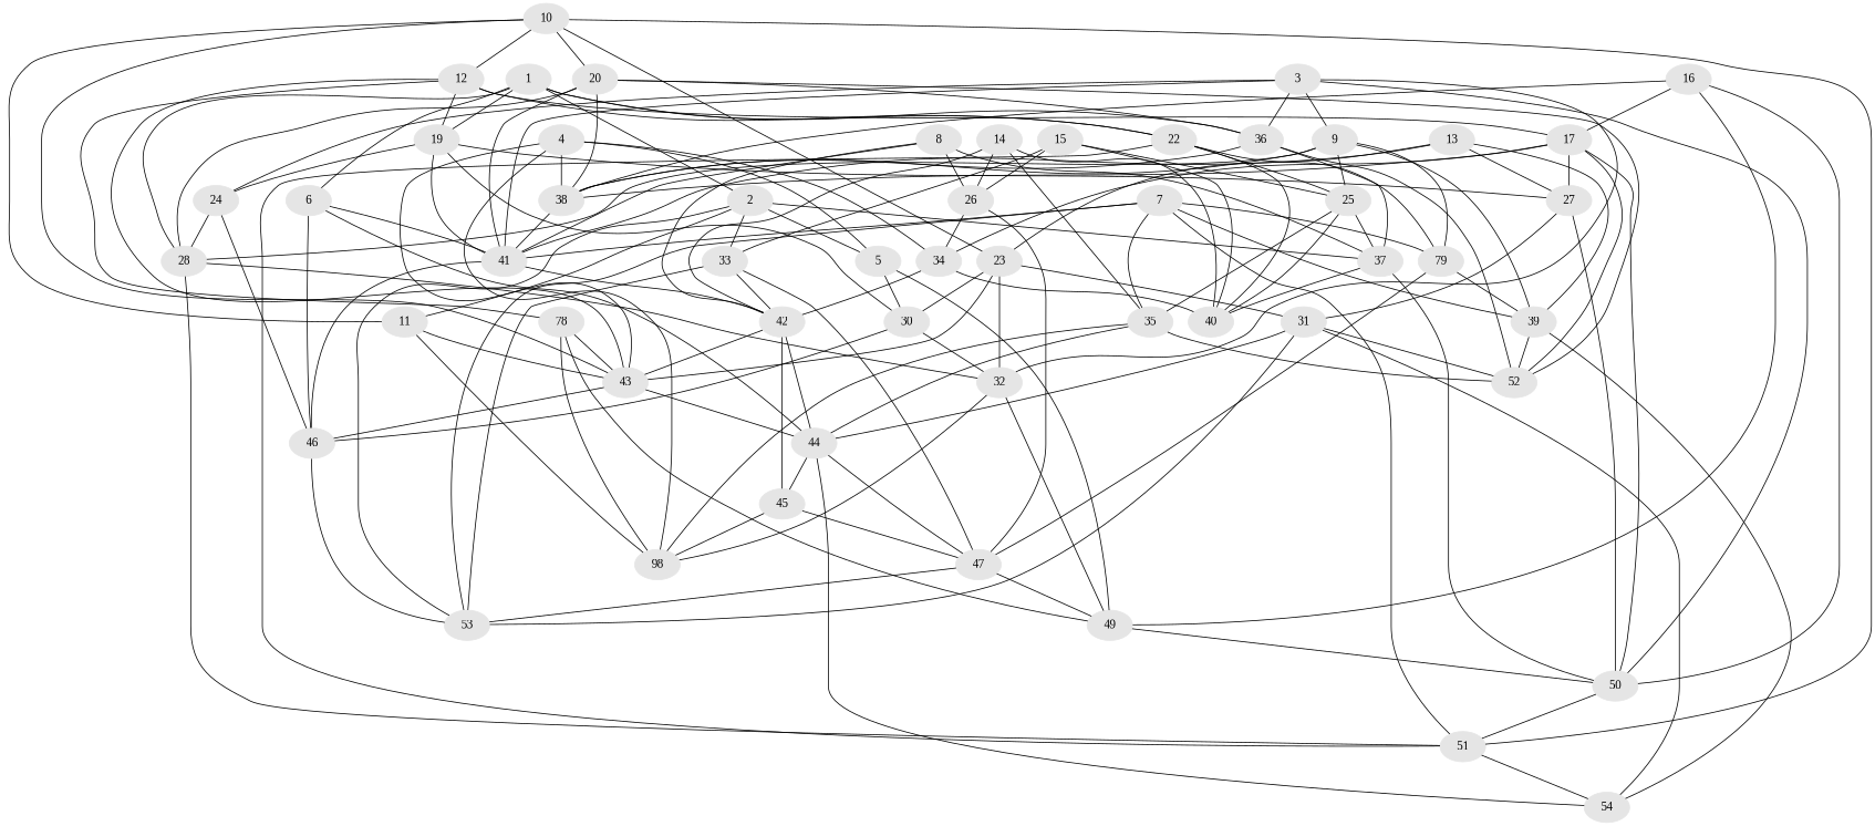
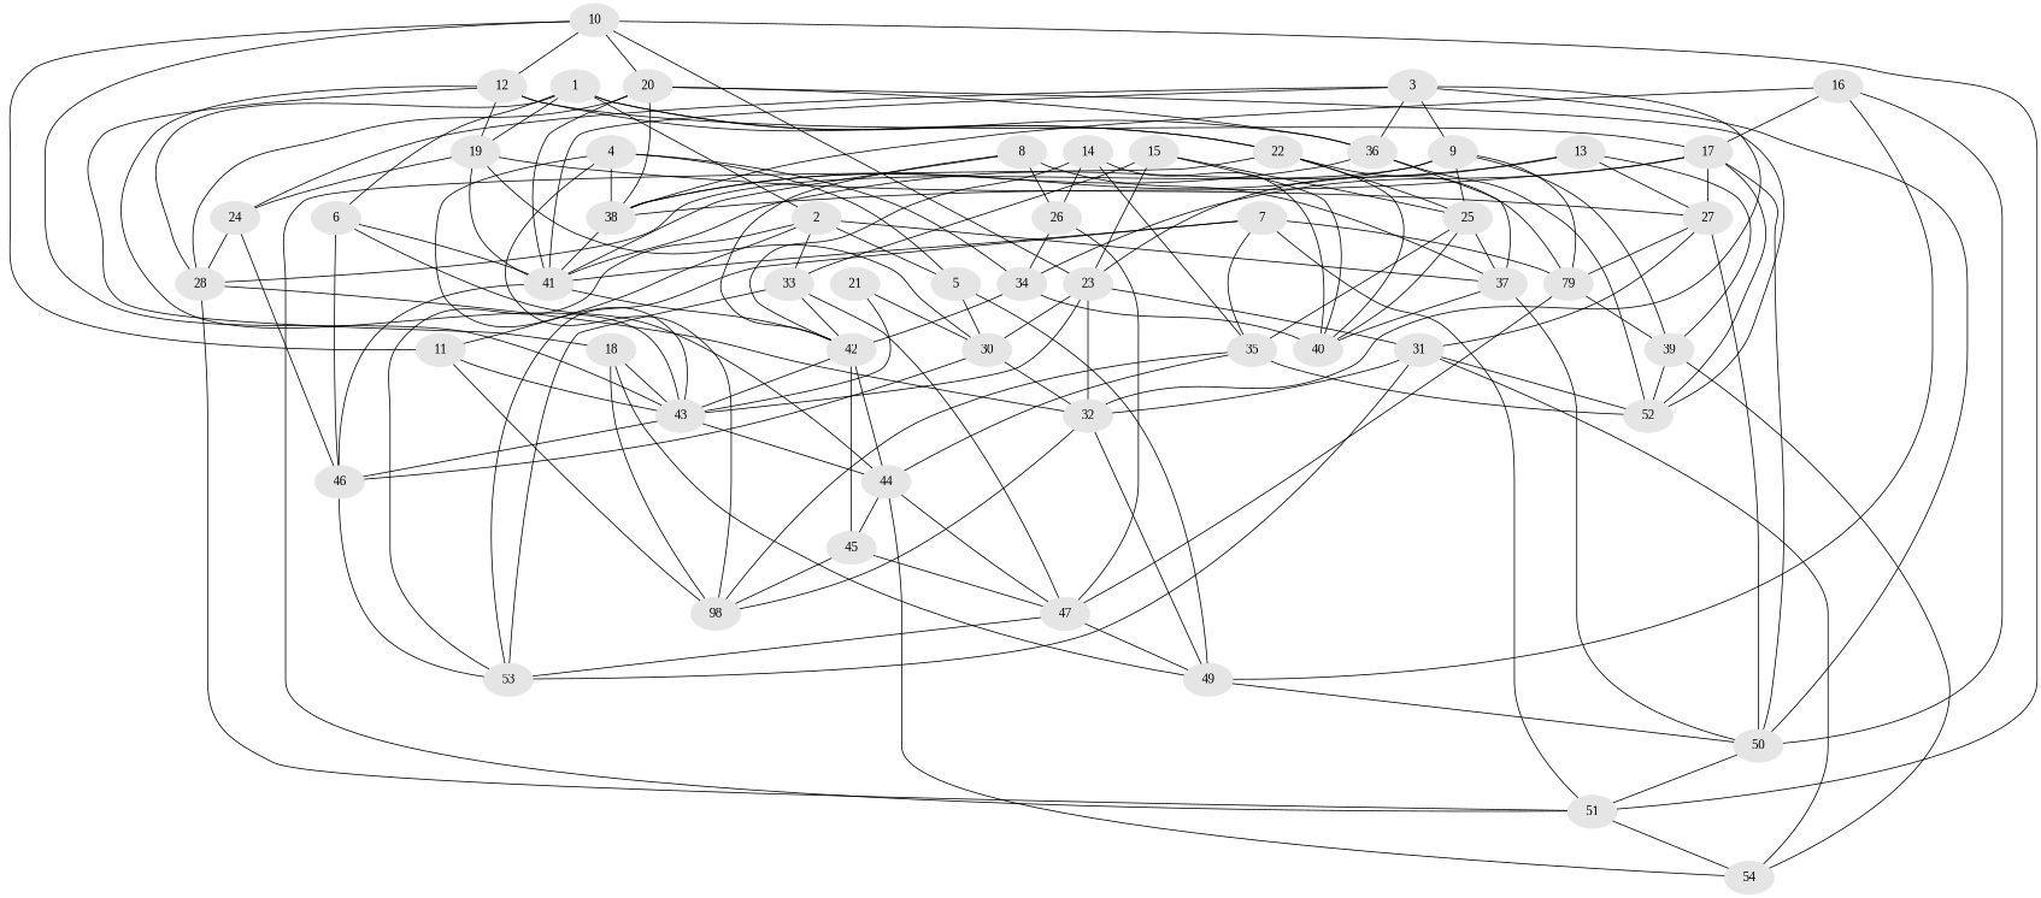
  graph {
    fontname="Liberation Serif"
    node [color=gray90 fontname="Liberation Serif" style=filled]
    edge [fontname="Liberation Serif" weight=1.0]
    1
    2
    6
    19
    22
    28
    36
    5
    11
    33
    37
    53
    41
    44
    46
    24
    30
    27
    n19 [label=79]
    51
    25
    40
    32
    38
    52
    49
    43
    n28 [label=98]
    42
    47
    50
    3
    9
    39
    4
    34
    54
    45
    7
    35
    8
    26
    10
    12
    20
    23
-   18 [label=78]
+   18
    17
    31
+   21
    13
    14
    15
    16
    1 -- 2
    1 -- 6
    1 -- 19
    1 -- 22
    1 -- 28
    1 -- 36
    2 -- 5
    2 -- 11
    2 -- 33
    2 -- 37
    2 -- 53
    6 -- 41
    6 -- 44
    6 -- 46
    19 -- 41
    19 -- 24
    19 -- 30
    19 -- 27
    22 -- n19
    22 -- 51
    22 -- 25
    22 -- 40
    28 -- 51
    28 -- 32
    36 -- 37
    36 -- 38
    36 -- 52
    5 -- 30
    5 -- 49
    11 -- 43
    11 -- n28
    33 -- 53
    33 -- 42 [weight=2.0]
    33 -- 47
    37 -- 40
    37 -- 50
    41 -- 46
    41 -- 42
    44 -- 47
    44 -- 54
    44 -- 45
    46 -- 53
    24 -- 28
    24 -- 46
    30 -- 46
    30 -- 32
+   27 -- n19
    27 -- 50
    27 -- 31
    n19 -- 47
    n19 -- 39
    51 -- 54
    25 -- 37
    25 -- 40
    25 -- 35
    32 -- 49
    32 -- n28
    38 -- 41
    49 -- 50
    43 -- 44
    43 -- 46
    42 -- 44
    42 -- 43
    42 -- 45
    47 -- 53
    47 -- 49
    50 -- 51
    3 -- 36
    3 -- 41
    3 -- 24
    3 -- 32
    3 -- 50
    3 -- 9
    9 -- 28
    9 -- n19
    9 -- 25
    9 -- 38
    9 -- 39
    39 -- 52
    39 -- 54
    4 -- 5
    4 -- 38 [weight=2.0]
    4 -- 43
    4 -- n28
    4 -- 34
    34 -- 40
    34 -- 42 [weight=2.0]
    45 -- n28
    45 -- 47
    7 -- 53
    7 -- 41
    7 -- n19
    7 -- 51
-   7 -- 39
    7 -- 35
    35 -- 44
    35 -- 52
    35 -- n28
    8 -- 37
    8 -- 41
    8 -- 42
    8 -- 26
    26 -- 47 [weight=2.0]
    26 -- 34
    10 -- 11
    10 -- 51
    10 -- 43
    10 -- 12
    10 -- 20
    10 -- 23
    12 -- 19
    12 -- 22
    12 -- 43
    12 -- 18
    12 -- 17
    20 -- 28
    20 -- 36
    20 -- 41
    20 -- 38
    20 -- 52
    23 -- 30
    23 -- 32
    23 -- 43
    23 -- 31
    18 -- 49
    18 -- 43
    18 -- n28
    17 -- 27
    17 -- 38
    17 -- 52
    17 -- 50
    17 -- 34
    31 -- 53
-   31 -- 44
+   31 -- 32
    31 -- 52
    31 -- 54
+   21 -- 30
+   21 -- 43
    13 -- 41
    13 -- 27
    13 -- 39
    13 -- 23
    14 -- 40
    14 -- 42
    14 -- 35
    14 -- 26
    15 -- 33
    15 -- 25
    15 -- 40
-   15 -- 26
+   15 -- 23
    16 -- 38
    16 -- 49
    16 -- 50
    16 -- 17
  }
